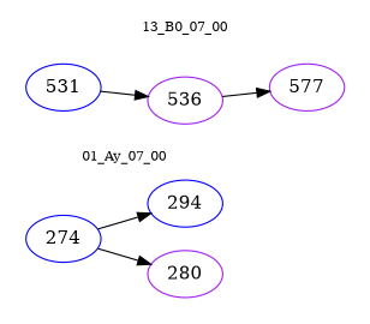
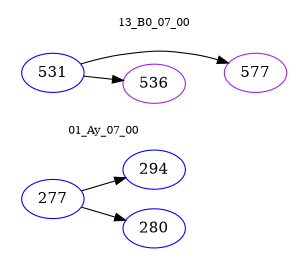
  digraph {
    rankdir=LR
    node [color=blue]
    edge [color=black]
-   n1 [label=274]
-   n2 [color=purple label=280]
+   n1 [label=277]
+   n2 [label=280]
    n3 [label=294]
    n4 [label=531]
    n5 [color=purple label=536]
    n6 [color=purple label=577]
    subgraph cluster_1 {
      color=white
      fontsize=10
      label="01_Ay_07_00"
      n1
      n2
      n3
    }
    subgraph cluster_2 {
      color=white
      fontsize=10
      label="13_B0_07_00"
      n4
      n5
      n6
    }
    n1 -> n2
    n1 -> n3
    n4 -> n5
-   n5 -> n6
+   n4 -> n6
  }
